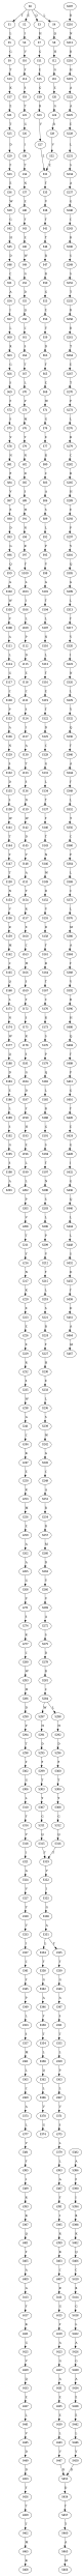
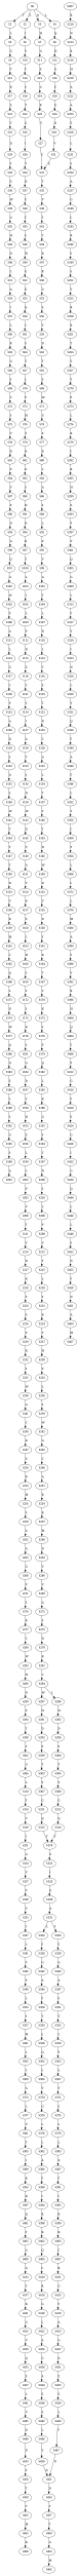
  strict digraph {
    fontname="Noto Serif"
    node [fontname="Noto Serif"]
    edge [fontname="Noto Serif"]
    S0
    S1
    S2
    S3
    S4
    S5
    S6
    S7
    S8
    S9
    S10
    S11
    S12
    S13
    S14
    S15
    S16
    S17
    S18
    S19
    S20
    S21
    S22
    S23
    S24
    S25
    S26
    S27
    S28
    S29
    S30
    S31
    S32
    S33
    S34
    S35
    S36
    S37
    S38
    S39
    S40
    S41
    S42
    S43
    S44
    S45
    S46
    S47
    S48
    S49
    S50
    S51
    S52
    S53
    S54
    S55
    S56
    S57
    S58
    S59
    S60
    S61
    S62
    S63
    S64
    S65
    S66
    S67
    S68
    S69
    S70
    S71
    S72
    S73
    S74
    S75
    S76
    S77
    S78
    S79
    S80
    S81
    S82
    S83
    S84
    S85
    S86
    S87
    S88
    S89
    S90
    S91
    S92
    S93
    S94
    S95
    S96
    S97
    S98
    S99
    S100
    S101
    S102
    S103
    S104
    S105
    S106
    S107
    S108
    S109
    S110
    S111
    S112
    S113
    S114
    S115
    S116
    S117
    S118
    S119
    S120
    S121
    S122
    S123
    S124
    S125
    S126
    S127
    S128
    S129
    S130
    S131
    S132
    S133
    S134
    S135
    S136
    S137
    S138
    S139
    S140
    S141
    S142
    S143
    S144
    S145
    S146
    S147
    S148
    S149
    S150
    S151
    S152
    S153
    S154
    S155
    S156
    S157
    S158
    S159
    S160
    S161
    S162
    S163
    S164
    S165
    S166
    S167
    S168
    S169
    S170
    S171
    S172
    S173
    S174
    S175
    S176
    S177
    S178
    S179
    S180
    S181
    S182
    S183
    S184
    S185
    S186
    S187
    S188
    S189
    S190
    S191
    S192
    S193
    S194
    S195
    S196
    S197
    S198
    S199
    S200
    S201
    S202
    S203
    S205
    S206
    S208
    S209
    S207
    S210
    S211
    S212
    S213
    S214
    S215
    S216
    S217
    S218
    S219
    S220
    S221
    S222
    S223
    S224
    S225
    S226
    S227
    S228
    S229
    S230
    S231
    S232
    S233
    S234
    S235
    S236
    S237
    S238
    S239
    S240
    S241
    S242
    S243
    S244
    S245
    S246
    S247
    S248
    S249
    S250
    S251
    S252
    S253
    S254
    S255
    S256
    S257
    S258
    S259
    S260
    S261
    S262
    S263
    S264
    S265
    S266
    S267
    S268
    S269
    S270
    S271
    S272
    S273
    S274
    S275
    S276
    S277
    S278
    S279
    S280
    S281
    S282
    S283
    S284
    S285
    S286
    S287
    S288
    S289
    S290
    S291
    S292
    S293
    S294
    S295
    S296
    S297
    S298
    S299
    S300
    S301
    S302
    S303
    S304
    S305
    S306
    S307
    S308
    S309
    S310
    S311
    S312
    S313
    S314
    S315
    S316
    S317
    S318
    S319
    S320
    S321
    S322
    S323
    S324
    S325
    S326
    S327
    S328
    S329
    S330
    S331
    S332
    S333
    S334
    S335
    S336
    S337
    S338
    S339
    S340
    S341
    S342
    S343
    S344
    S345
    S346
    S347
    S348
    S349
    S350
    S351
    S352
    S353
    S354
    S355
    S356
    S357
    S358
    S359
    S360
    S361
    S362
    S363
    S364
    S365
    S366
    S367
    S368
    S369
    S370
    S371
    S372
    S373
    S374
    S375
    S376
    S377
+   S378
    S379
    S380
    S381
    S382
    S383
    S384
    S385
    S386
    S387
    S388
    S389
    S390
    S391
    S392
    S393
    S394
    S395
    S396
    S397
    S398
    S399
    S400
    S401
    S402
    S403
    S404
    S405
    S406
    S407
    S408
    S409
    S410
    S411
    S412
    S413
    S414
    S415
    S416
    S417
    S418
    S419
    S420
    S421
    S422
    S423
    S424
    S425
    S426
    S427
    S428
    S429
    S430
    S431
    S432
    S433
    S434
    S435
    S436
    S437
    S438
    S439
    S440
    S441
    S442
    S443
    S444
    S445
    S446
    S447
    S448
    S449
    S450
    S451
    S452
    S453
    S454
    S455
    S456
    S457
    S458
    S459
    S460
    S461
    S462
    S463
    S464
    S465
    S466
    S467
    S468
    S0 -> S1 [label=T]
    S0 -> S2 [label=E]
    S0 -> S3 [label=Q]
    S0 -> S4 [label=L]
    S1 -> S5 [label=L]
    S2 -> S6 [label=I]
    S3 -> S7 [label=H]
    S4 -> S8 [label=Q]
    S5 -> S9 [label=G]
    S6 -> S10 [label=V]
    S7 -> S11 [label=G]
    S8 -> S12 [label=H]
    S9 -> S13 [label=T]
    S10 -> S14 [label=F]
    S11 -> S15 [label=E]
    S12 -> S16 [label=G]
    S13 -> S17 [label=K]
    S14 -> S18 [label=S]
    S15 -> S19 [label=G]
    S16 -> S20 [label=E]
    S17 -> S21 [label=E]
    S18 -> S22 [label=T]
    S19 -> S23 [label=R]
    S20 -> S24 [label=G]
    S21 -> S25 [label=T]
    S22 -> S26 [label=G]
    S23 -> S27 [label=V]
    S24 -> S28 [label=R]
    S25 -> S29 [label=D]
    S26 -> S30 [label=I]
    S27 -> S31 [label=E]
    S28 -> S32 [label=V]
    S29 -> S33 [label=F]
    S30 -> S34 [label=T]
    S31 -> S35 [label=T]
    S32 -> S31 [label=E]
    S33 -> S36 [label=E]
    S34 -> S37 [label=N]
    S35 -> S38 [label=V]
    S36 -> S39 [label=W]
    S37 -> S40 [label=E]
    S38 -> S41 [label=F]
    S39 -> S42 [label=G]
    S40 -> S43 [label=F]
    S41 -> S44 [label=T]
    S42 -> S45 [label=H]
    S43 -> S46 [label=E]
    S44 -> S47 [label=R]
    S45 -> S48 [label=D]
    S46 -> S49 [label=W]
    S47 -> S50 [label=R]
    S48 -> S51 [label=C]
    S49 -> S52 [label=G]
    S50 -> S53 [label=G]
    S51 -> S54 [label=A]
    S52 -> S55 [label=D]
    S53 -> S56 [label=E]
    S54 -> S57 [label=I]
    S55 -> S58 [label=Q]
    S56 -> S59 [label=Y]
    S57 -> S60 [label=L]
    S58 -> S61 [label=C]
    S59 -> S62 [label=D]
    S60 -> S63 [label=R]
    S61 -> S64 [label=S]
    S62 -> S65 [label=F]
    S63 -> S66 [label=G]
    S64 -> S67 [label=T]
    S65 -> S68 [label=E]
    S66 -> S69 [label=S]
    S67 -> S70 [label=L]
    S68 -> S71 [label=W]
    S69 -> S72 [label=F]
    S70 -> S73 [label=P]
    S71 -> S74 [label=G]
    S72 -> S75 [label=S]
    S73 -> S76 [label=M]
    S74 -> S77 [label=E]
    S75 -> S78 [label=V]
    S76 -> S79 [label=T]
    S77 -> S80 [label=K]
    S78 -> S81 [label=N]
    S79 -> S82 [label=N]
    S80 -> S83 [label=C]
    S81 -> S84 [label=P]
    S82 -> S85 [label=D]
    S83 -> S86 [label=A]
    S84 -> S87 [label=V]
    S85 -> S88 [label=S]
    S86 -> S89 [label=S]
    S87 -> S90 [label=E]
    S88 -> S91 [label=H]
    S89 -> S92 [label=L]
    S90 -> S93 [label=D]
    S91 -> S94 [label=N]
    S92 -> S95 [label=P]
    S93 -> S96 [label=G]
    S94 -> S97 [label=R]
    S95 -> S98 [label=V]
    S96 -> S99 [label=Q]
    S97 -> S100 [label=F]
    S98 -> S101 [label=G]
    S99 -> S102 [label=G]
    S100 -> S103 [label=L]
    S101 -> S104 [label=T]
    S102 -> S105 [label=W]
    S103 -> S106 [label=I]
    S104 -> S107 [label=L]
    S105 -> S108 [label=P]
    S106 -> S109 [label=L]
    S107 -> S110 [label=N]
    S108 -> S111 [label=A]
    S109 -> S112 [label=P]
    S110 -> S113 [label=L]
    S111 -> S114 [label=L]
    S112 -> S115 [label=D]
    S113 -> S116 [label=T]
    S114 -> S117 [label=G]
    S115 -> S118 [label=E]
    S116 -> S119 [label=E]
    S117 -> S120 [label=C]
    S118 -> S121 [label=C]
    S119 -> S122 [label=T]
    S120 -> S123 [label=P]
    S121 -> S124 [label=S]
    S122 -> S125 [label=D]
    S123 -> S126 [label=A]
    S124 -> S127 [label=I]
    S125 -> S128 [label=C]
    S126 -> S129 [label=N]
    S127 -> S130 [label=A]
    S128 -> S131 [label=G]
    S129 -> S132 [label=S]
    S130 -> S133 [label=T]
    S131 -> S134 [label=L]
    S132 -> S135 [label=D]
    S133 -> S136 [label=S]
    S134 -> S137 [label=T]
    S135 -> S138 [label=S]
    S136 -> S139 [label=N]
    S137 -> S140 [label=T]
    S138 -> S141 [label=W]
    S139 -> S142 [label=W]
    S140 -> S143 [label=T]
    S141 -> S144 [label=T]
    S142 -> S145 [label=D]
    S143 -> S146 [label=N]
    S144 -> S147 [label=T]
    S145 -> S148 [label=V]
    S146 -> S149 [label=W]
    S147 -> S150 [label=T]
    S148 -> S151 [label=A]
    S149 -> S152 [label=D]
    S150 -> S153 [label=N]
    S151 -> S154 [label=Y]
    S152 -> S155 [label=V]
    S153 -> S156 [label=V]
    S154 -> S157 [label=R]
    S155 -> S158 [label=D]
    S156 -> S159 [label=R]
    S157 -> S160 [label=E]
    S158 -> S161 [label=F]
    S159 -> S162 [label=M]
    S160 -> S163 [label=C]
    S161 -> S164 [label=R]
    S162 -> S165 [label=C]
    S163 -> S166 [label=H]
    S164 -> S167 [label=T]
    S165 -> S168 [label=Q]
    S166 -> S169 [label=S]
    S167 -> S170 [label=C]
    S168 -> S171 [label=L]
    S169 -> S172 [label=F]
    S170 -> S173 [label=K]
    S171 -> S174 [label=N]
    S172 -> S175 [label=S]
    S173 -> S176 [label=S]
    S174 -> S177 [label=W]
    S175 -> S178 [label=K]
    S176 -> S179 [label=P]
    S177 -> S180 [label=Q]
    S178 -> S181 [label=S]
    S179 -> S182 [label=Q]
    S180 -> S183 [label=D]
    S181 -> S184 [label=G]
    S182 -> S185 [label=L]
    S183 -> S186 [label=E]
    S184 -> S187 [label=D]
    S185 -> S188 [label=R]
    S186 -> S189 [label=L]
    S187 -> S190 [label=F]
    S188 -> S191 [label=G]
    S189 -> S192 [label=S]
    S190 -> S193 [label=H]
    S191 -> S194 [label=S]
    S192 -> S195 [label=G]
    S193 -> S196 [label=E]
    S194 -> S197 [label=T]
    S195 -> S198 [label=S]
    S196 -> S199 [label=L]
    S197 -> S200 [label=N]
    S198 -> S201 [label=A]
    S199 -> S202 [label=L]
    S200 -> S203 [label=S]
    S202 -> S205 [label=P]
    S203 -> S206 [label=L]
    S205 -> S208 [label=V]
    S206 -> S209 [label=P]
    S208 -> S211 [label=T]
    S209 -> S212 [label=V]
    S207 -> S210 [label=R]
    S210 -> S213 [label=N]
    S211 -> S214 [label=Y]
    S212 -> S215 [label=T]
    S213 -> S216 [label=R]
    S214 -> S217 [label=N]
    S215 -> S218 [label=L]
    S216 -> S219 [label=H]
    S217 -> S220 [label=K]
    S218 -> S221 [label=S]
    S219 -> S222 [label=A]
    S220 -> S223 [label=E]
    S221 -> S224 [label=R]
    S222 -> S225 [label=A]
    S223 -> S226 [label=E]
    S224 -> S227 [label=T]
    S225 -> S228 [label=E]
    S226 -> S229 [label=E]
    S227 -> S230 [label=H]
    S228 -> S231 [label=L]
    S229 -> S232 [label=R]
    S230 -> S233 [label=E]
    S231 -> S234 [label=S]
    S232 -> S235 [label=S]
    S233 -> S236 [label=L]
    S234 -> S237 [label=A]
    S235 -> S238 [label=W]
    S236 -> S239 [label=S]
    S237 -> S240 [label=G]
    S238 -> S241 [label=G]
    S239 -> S242 [label=W]
    S240 -> S243 [label=C]
    S241 -> S244 [label=C]
    S242 -> S245 [label=G]
    S243 -> S246 [label=R]
    S244 -> S247 [label=K]
    S245 -> S248 [label=C]
    S246 -> S249 [label=S]
    S247 -> S250 [label=E]
    S248 -> S251 [label=A]
    S249 -> S252 [label=S]
    S250 -> S253 [label=R]
    S251 -> S254 [label=R]
    S252 -> S255 [label=T]
    S253 -> S256 [label=M]
    S254 -> S257 [label=R]
    S255 -> S258 [label=R]
    S256 -> S259 [label=E]
    S257 -> S260 [label=M]
    S258 -> S261 [label=R]
    S259 -> S262 [label=A]
    S260 -> S263 [label=D]
    S261 -> S264 [label=T]
    S262 -> S265 [label=A]
    S263 -> S266 [label=V]
    S264 -> S267 [label=E]
    S265 -> S268 [label=G]
    S266 -> S269 [label=V]
    S267 -> S270 [label=T]
    S268 -> S271 [label=P]
    S269 -> S272 [label=A]
    S270 -> S273 [label=P]
    S271 -> S274 [label=S]
    S272 -> S275 [label=S]
    S273 -> S276 [label=L]
    S274 -> S277 [label=R]
    S275 -> S278 [label=D]
    S276 -> S279 [label=R]
    S277 -> S280 [label=C]
    S278 -> S281 [label=R]
    S279 -> S282 [label=C]
    S280 -> S283 [label=W]
    S281 -> S284 [label=C]
    S282 -> S285 [label=R]
    S283 -> S286 [label=H]
    S284 -> S287 [label=W]
    S284 -> S288 [label=L]
    S285 -> S289 [label=H]
    S286 -> S290 [label=D]
    S287 -> S291 [label=H]
    S288 -> S292 [label=H]
    S289 -> S293 [label=E]
    S290 -> S294 [label=P]
    S291 -> S295 [label=D]
    S292 -> S296 [label=D]
    S293 -> S297 [label=P]
    S294 -> S298 [label=T]
    S295 -> S299 [label=P]
    S296 -> S300 [label=P]
    S297 -> S301 [label=V]
    S298 -> S302 [label=F]
    S299 -> S303 [label=T]
    S300 -> S304 [label=T]
    S301 -> S305 [label=Q]
    S302 -> S306 [label=G]
    S303 -> S307 [label=Y]
    S304 -> S308 [label=Y]
    S305 -> S309 [label=G]
    S306 -> S310 [label=L]
    S307 -> S311 [label=G]
    S308 -> S312 [label=G]
    S309 -> S313 [label=L]
    S310 -> S314 [label=F]
    S311 -> S315 [label=Q]
    S312 -> S316 [label=Q]
    S313 -> S317 [label=F]
    S314 -> S318 [label=V]
    S315 -> S319 [label=F]
    S316 -> S319 [label=F]
    S317 -> S320 [label=V]
    S318 -> S321 [label=I]
    S319 -> S322 [label=V]
    S320 -> S323 [label=I]
    S321 -> S324 [label=G]
    S322 -> S325 [label=I]
    S323 -> S326 [label=N]
    S324 -> S327 [label=V]
    S325 -> S328 [label=G]
    S326 -> S329 [label=L]
    S327 -> S330 [label=Y]
    S328 -> S331 [label=A]
    S329 -> S332 [label=Y]
    S330 -> S333 [label=V]
    S331 -> S334 [label=L]
    S331 -> S335 [label=F]
    S332 -> S336 [label=Q]
    S333 -> S337 [label=I]
    S334 -> S338 [label=F]
    S335 -> S339 [label=F]
    S336 -> S340 [label=F]
    S337 -> S341 [label=C]
    S338 -> S342 [label=G]
    S339 -> S343 [label=G]
    S340 -> S344 [label=A]
    S341 -> S345 [label=F]
    S342 -> S346 [label=A]
    S343 -> S347 [label=A]
    S344 -> S348 [label=F]
    S345 -> S349 [label=P]
    S346 -> S350 [label=F]
    S347 -> S351 [label=S]
    S348 -> S352 [label=L]
    S349 -> S353 [label=L]
    S350 -> S354 [label=T]
    S351 -> S355 [label=T]
    S352 -> S356 [label=T]
    S353 -> S357 [label=S]
    S354 -> S358 [label=L]
    S355 -> S359 [label=L]
    S356 -> S360 [label=C]
    S357 -> S361 [label=M]
    S358 -> S362 [label=Q]
    S359 -> S363 [label=P]
    S360 -> S364 [label=P]
    S361 -> S365 [label=L]
    S362 -> S366 [label=L]
    S363 -> S367 [label=L]
    S364 -> S368 [label=L]
    S365 -> S369 [label=C]
    S366 -> S370 [label=V]
    S367 -> S371 [label=V]
    S368 -> S372 [label=C]
    S369 -> S373 [label=A]
    S370 -> S374 [label=G]
    S371 -> S375 [label=S]
    S372 -> S376 [label=L]
    S373 -> S377 [label=L]
+   S374 -> S378 [label=L]
    S375 -> S379 [label=L]
    S376 -> S380 [label=M]
    S377 -> S381 [label=V]
+   S378 -> S382 [label=L]
    S379 -> S383 [label=L]
    S380 -> S384 [label=A]
    S381 -> S385 [label=F]
    S382 -> S386 [label=A]
    S383 -> S387 [label=A]
    S384 -> S388 [label=F]
    S385 -> S389 [label=I]
    S386 -> S390 [label=F]
    S387 -> S391 [label=F]
    S388 -> S392 [label=V]
    S389 -> S393 [label=R]
    S390 -> S394 [label=I]
    S391 -> S395 [label=I]
    S392 -> S396 [label=R]
    S393 -> S397 [label=K]
    S394 -> S398 [label=R]
    S395 -> S399 [label=R]
    S396 -> S400 [label=H]
    S397 -> S401 [label=Q]
    S398 -> S402 [label=K]
    S399 -> S403 [label=K]
    S400 -> S404 [label=Q]
    S401 -> S405 [label=F]
    S402 -> S406 [label=Q]
    S403 -> S407 [label=C]
    S404 -> S408 [label=F]
    S405 -> S409 [label=A]
    S406 -> S410 [label=C]
    S407 -> S411 [label=R]
    S408 -> S412 [label=P]
    S409 -> S413 [label=G]
    S410 -> S414 [label=R]
    S411 -> S415 [label=G]
    S412 -> S416 [label=G]
    S413 -> S417 [label=F]
    S414 -> S418 [label=G]
    S415 -> S419 [label=F]
    S416 -> S420 [label=F]
    S417 -> S421 [label=K]
    S418 -> S422 [label=L]
    S419 -> S423 [label=A]
    S420 -> S424 [label=E]
    S421 -> S425 [label=G]
    S422 -> S426 [label=A]
    S423 -> S427 [label=G]
    S424 -> S428 [label=G]
    S425 -> S429 [label=V]
    S426 -> S430 [label=G]
    S427 -> S431 [label=A]
    S428 -> S432 [label=I]
    S429 -> S433 [label=Q]
    S430 -> S434 [label=A]
    S431 -> S435 [label=E]
    S432 -> S436 [label=G]
    S433 -> S437 [label=E]
    S434 -> S438 [label=E]
    S435 -> S439 [label=E]
    S436 -> S440 [label=Q]
    S437 -> S441 [label=L]
    S438 -> S442 [label=E]
    S439 -> S443 [label=L]
    S440 -> S444 [label=L]
    S441 -> S445 [label=V]
    S442 -> S446 [label=L]
    S443 -> S447 [label=V]
    S444 -> S448 [label=L]
    S445 -> S449 [label=D]
    S446 -> S450 [label=V]
    S447 -> S451 [label=D]
    S448 -> S452 [label=S]
    S449 -> S453 [label=D]
    S450 -> S451 [label=D]
    S451 -> S454 [label=D]
    S452 -> S455 [label=D]
    S453 -> S456 [label=F]
    S454 -> S457 [label=F]
    S455 -> S458 [label=F]
    S456 -> S459 [label=T]
    S457 -> S460 [label=T]
    S458 -> S461 [label=D]
    S459 -> S462 [label=T]
    S460 -> S463 [label=A]
    S461 -> S464 [label=A]
    S462 -> S465 [label=M]
    S463 -> S466 [label=M]
    S464 -> S467 [label=M]
    S465 -> S468 [label=K]
  }
